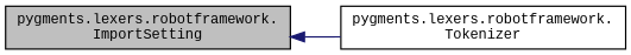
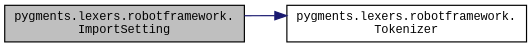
  digraph {
    rankdir=LR
    fontname="Liberation Mono"
    node [color=black fontname="Liberation Mono" fontsize=10 shape=record style=filled]
    n1 [fillcolor=grey75 fontcolor=black height=0.2 label="pygments.lexers.robotframework.\lImportSetting" width=0.4]
    n2 [fillcolor=white height=0.2 label="pygments.lexers.robotframework.\lTokenizer" width=0.4]
-   n1 -> n2 [color=midnightblue dir=back fontname="Liberation Mono" fontsize=10 labelfontname=Helvetica labelfontsize=10 style=solid]
+   n2 -> n1 [color=midnightblue dir=back fontname="Liberation Mono" fontsize=10 labelfontname=Helvetica labelfontsize=10 style=solid]
  }
